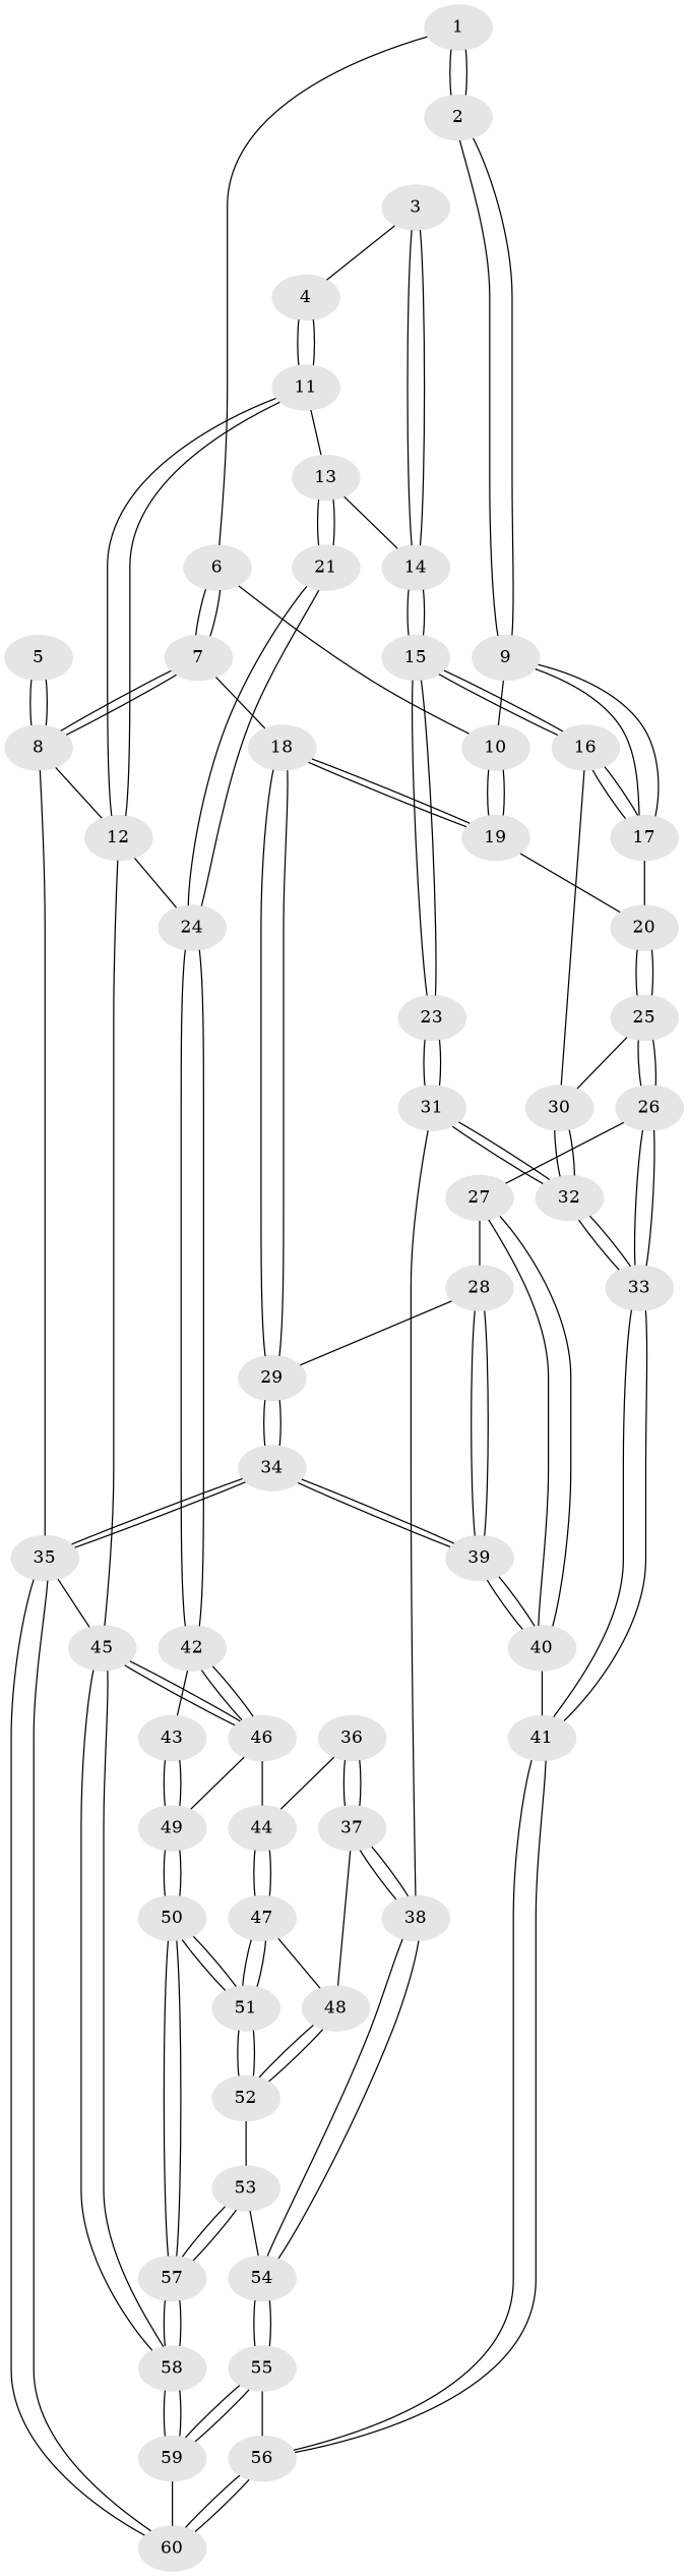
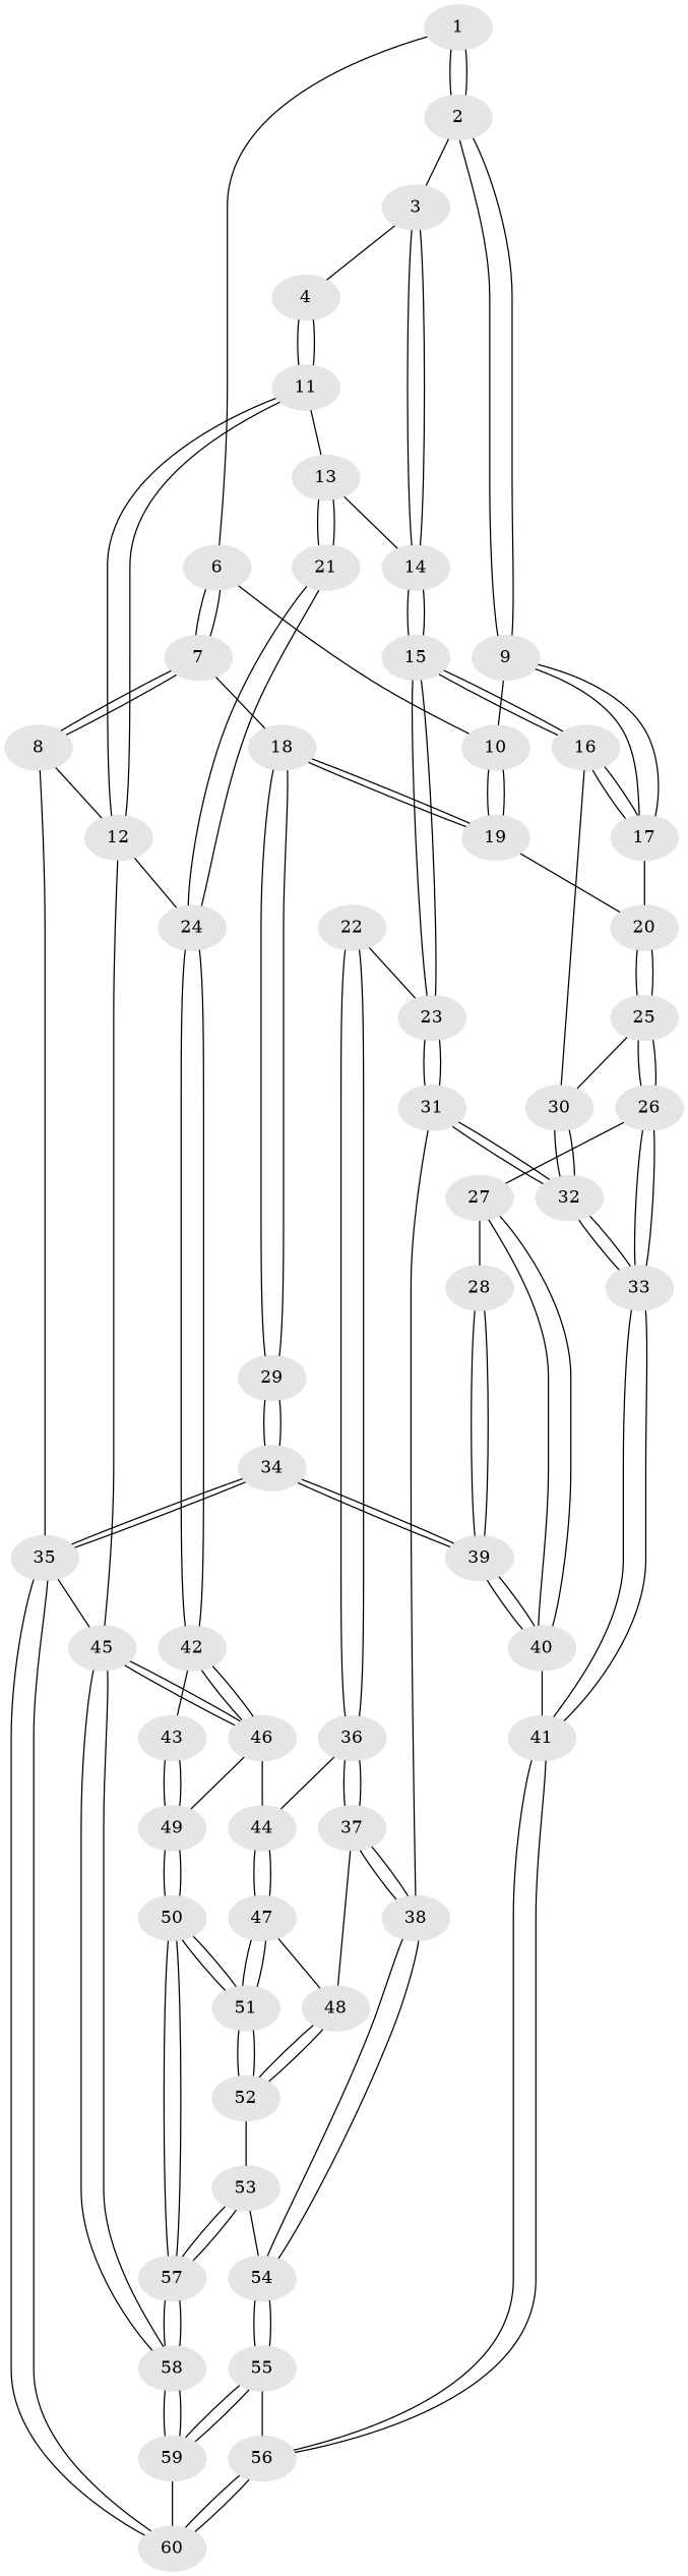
  graph {
    node [color=gray90 style=filled]
    1
    2
    6
    3
    9
    7
    10
    4
    14
    17
    11
    15
-   5
    8
    12
    13
    35
    18
    19
    29
    24
    45
    60
    20
    21
    42
    46
    58
    16
    23
    30
    31
    32
    25
    34
    26
+   22
    36
    37
    44
    38
    43
    27
    33
    28
    40
    41
    39
    54
    56
    48
    47
    52
    55
    49
    50
    51
    59
    53
    57
    1 -- 2
    1 -- 2
    1 -- 6
+   2 -- 3
    2 -- 9
    2 -- 9
    6 -- 7
    6 -- 7
    6 -- 10
    3 -- 4
    3 -- 14
    3 -- 14
    9 -- 10
    9 -- 17
    9 -- 17
    7 -- 8
    7 -- 8
    7 -- 18
    10 -- 19
    10 -- 19
    4 -- 11
    4 -- 11
    14 -- 15
    14 -- 15
    17 -- 20
    11 -- 12
    11 -- 12
    11 -- 13
    15 -- 16
    15 -- 16
    15 -- 23
    15 -- 23
-   5 -- 8
-   5 -- 8
    8 -- 12
    8 -- 35
    12 -- 24
    12 -- 45
    13 -- 14
    13 -- 21
    13 -- 21
    35 -- 45
    35 -- 60
    35 -- 60
    18 -- 19
    18 -- 19
    18 -- 29
    18 -- 29
    19 -- 20
    29 -- 34
    29 -- 34
    24 -- 42
    24 -- 42
    45 -- 46
    45 -- 46
    45 -- 58
    45 -- 58
    20 -- 25
    20 -- 25
    21 -- 24
    21 -- 24
    42 -- 46
    42 -- 46
    42 -- 43
    46 -- 44
    46 -- 49
    58 -- 59
    58 -- 59
    16 -- 17
    16 -- 17
    16 -- 30
    23 -- 31
    23 -- 31
    30 -- 32
    30 -- 32
    31 -- 32
    31 -- 32
    31 -- 38
    32 -- 33
    32 -- 33
    25 -- 30
    25 -- 26
    25 -- 26
    34 -- 35
    34 -- 35
    34 -- 39
    34 -- 39
    26 -- 27
    26 -- 33
    26 -- 33
+   22 -- 23
+   22 -- 36
+   22 -- 36
    36 -- 37
    36 -- 37
    36 -- 44
    37 -- 38
    37 -- 38
    37 -- 48
    44 -- 47
    44 -- 47
    38 -- 54
    38 -- 54
    43 -- 49
    43 -- 49
    27 -- 28
    27 -- 40
    27 -- 40
    33 -- 41
    33 -- 41
-   28 -- 29
    28 -- 39
    28 -- 39
    40 -- 41
    41 -- 56
    41 -- 56
    39 -- 40
    39 -- 40
    54 -- 55
    54 -- 55
    56 -- 60
    56 -- 60
    48 -- 52
    48 -- 52
    47 -- 48
    47 -- 51
    47 -- 51
    52 -- 53
    55 -- 56
    55 -- 59
    55 -- 59
    49 -- 50
    49 -- 50
    50 -- 51
    50 -- 51
    50 -- 57
    50 -- 57
    51 -- 52
    51 -- 52
    59 -- 60
    53 -- 54
    53 -- 57
    53 -- 57
    57 -- 58
    57 -- 58
  }
